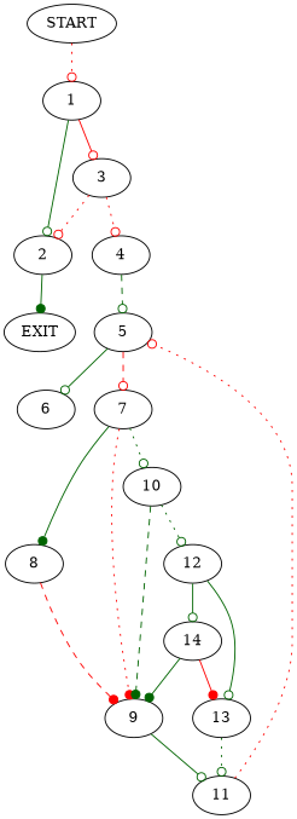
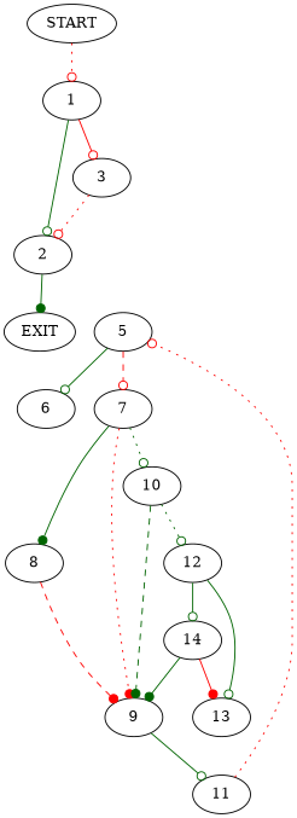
  digraph {
    edge [arrowhead=odot color=darkgreen style=solid]
    n1 [label=START]
    1
    2
    3
    n5 [label=EXIT]
-   4
    5
    6
    7
    8
    9
    10
    11
    12
    13
    14
    n1 -> 1 [color=red style=dotted]
    1 -> 2
    1 -> 3 [color=red]
    2 -> n5 [arrowhead=dot]
    3 -> 2 [color=red style=dotted]
-   3 -> 4 [color=red style=dotted]
-   4 -> 5 [style=dashed]
    5 -> 6
    5 -> 7 [color=red style=dashed]
    7 -> 8 [arrowhead=dot]
    7 -> 9 [arrowhead=dot color=red style=dotted]
    7 -> 10 [style=dotted]
    8 -> 9 [arrowhead=dot color=red style=dashed]
    9 -> 11
    10 -> 9 [arrowhead=dot style=dashed]
    10 -> 12 [style=dotted]
    11 -> 5 [color=red style=dotted]
    12 -> 13
    12 -> 14
-   13 -> 11 [style=dotted]
    14 -> 9 [arrowhead=dot]
    14 -> 13 [arrowhead=dot color=red]
  }
